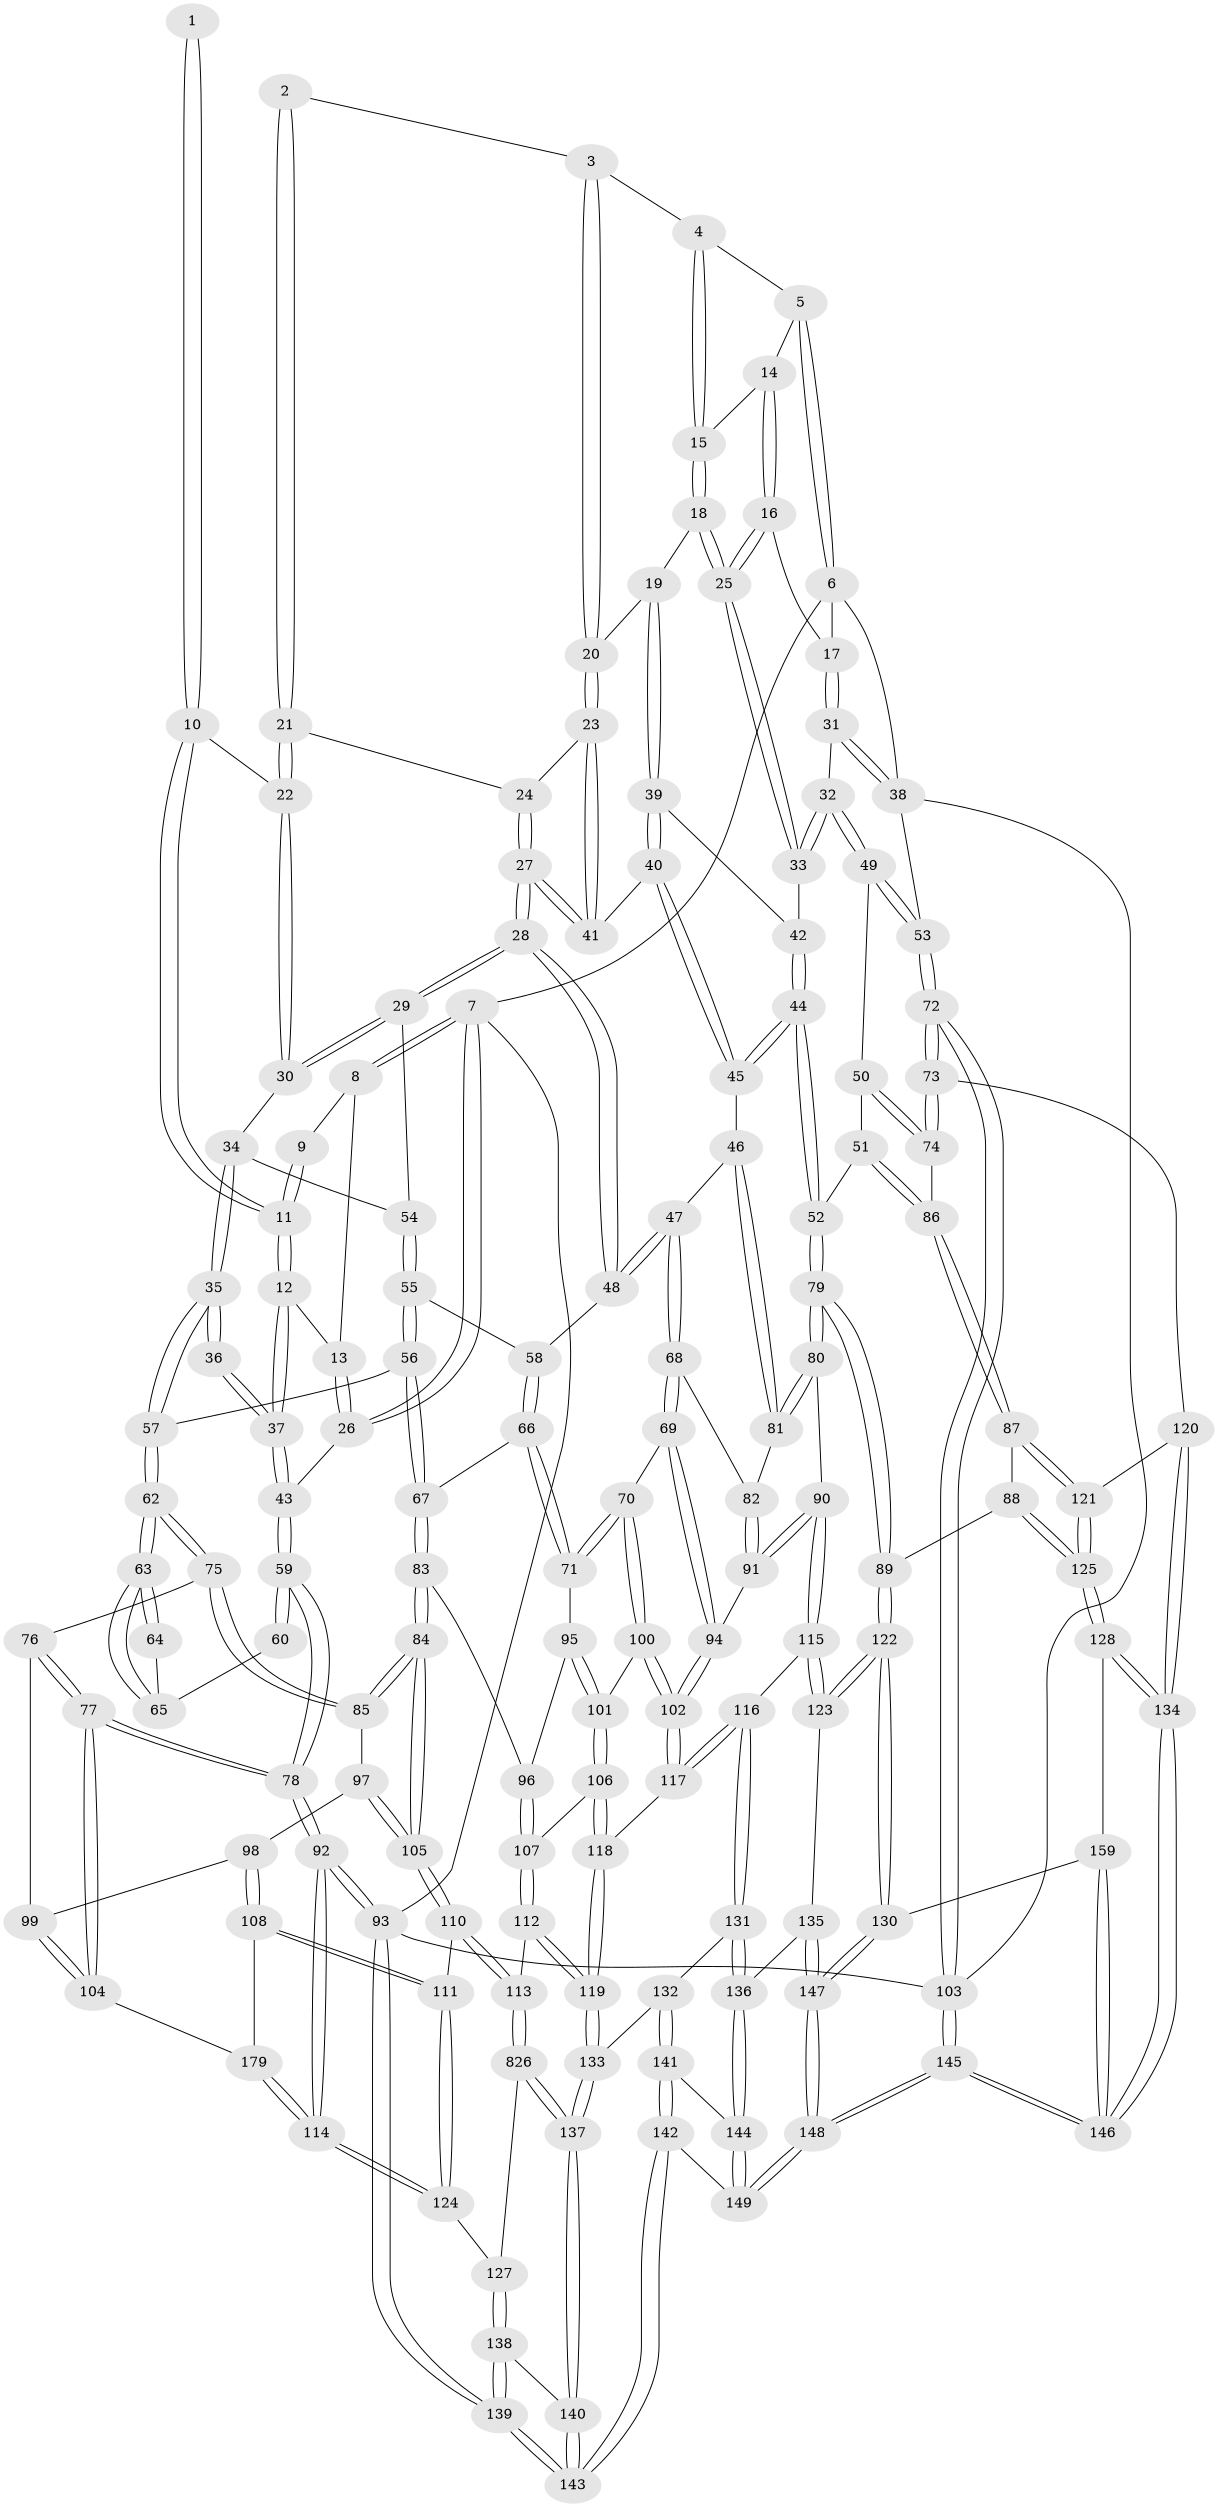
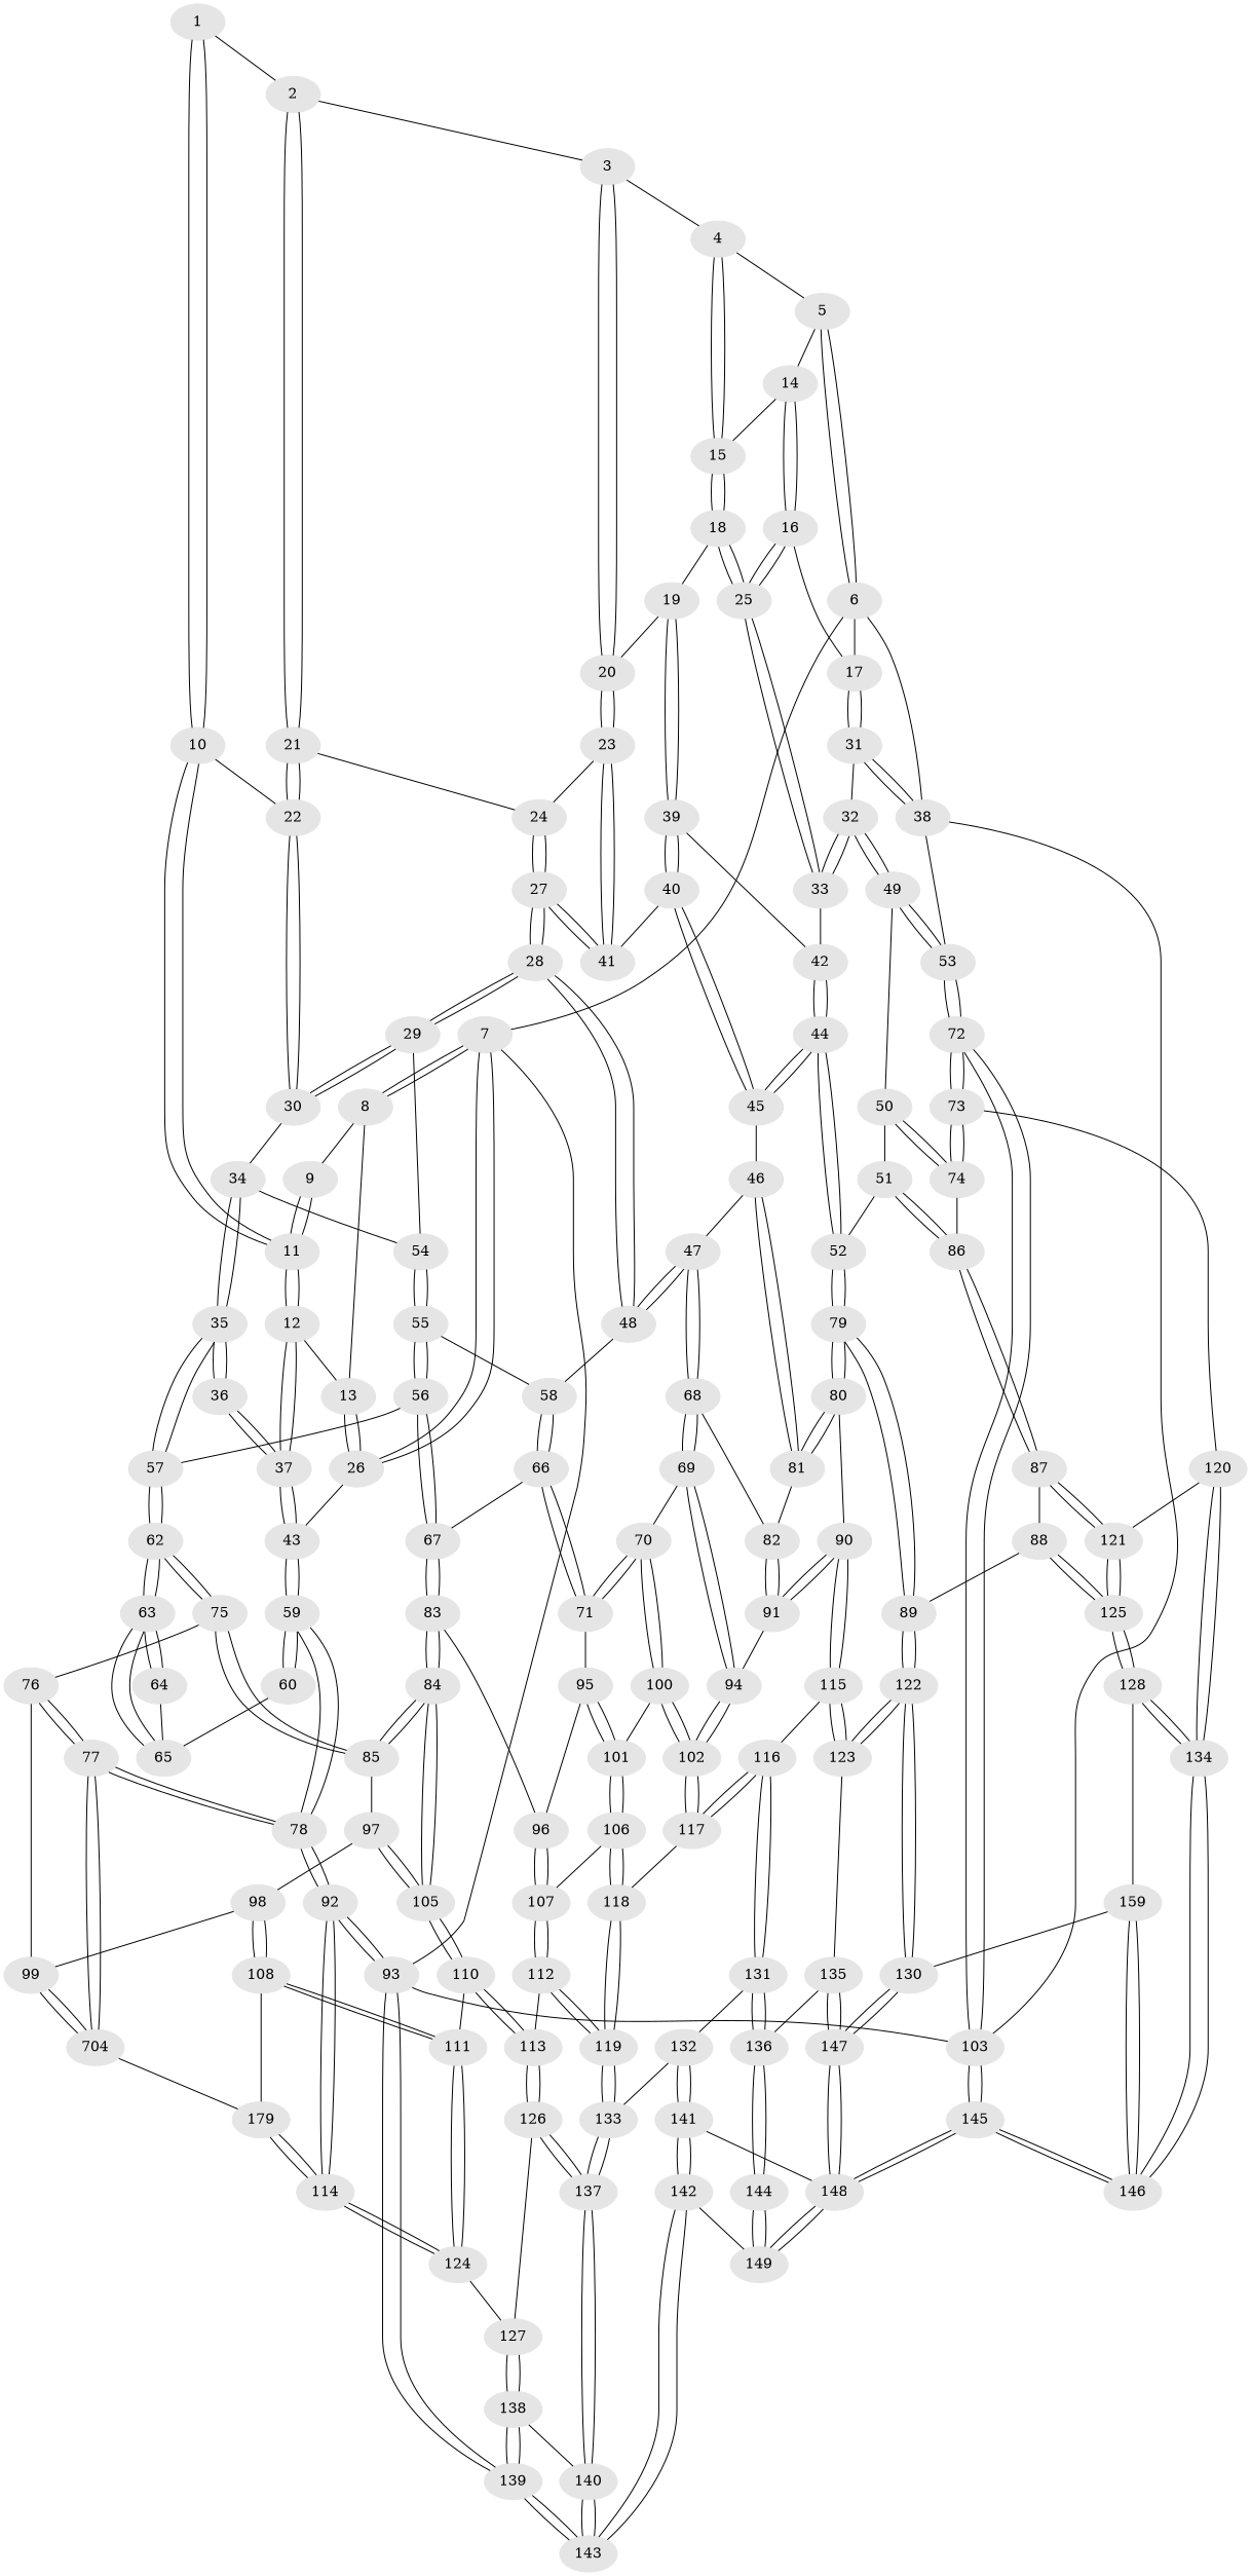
  graph {
    node [color=gray90 style=filled]
    1
    2
    10
    3
    21
    11
    22
    4
    20
    24
    5
    15
    23
    6
    14
    18
    7
    17
    38
    16
    8
    26
    93
    31
    53
    103
    9
    13
    43
    139
    12
    30
    37
    25
    19
    33
    32
    39
    42
    40
    41
    27
    34
    28
    59
    29
    48
    54
    58
    55
    35
    49
    50
    44
    36
    57
    62
    72
    145
    45
    46
    52
    60
    78
    79
    47
    81
    68
    82
    69
    66
    51
    74
    86
    87
    80
    89
    73
    56
    67
    83
    63
    75
    71
    65
    92
    64
    76
    85
    95
    84
    96
    70
    94
    91
    100
    102
    101
    120
    121
    134
    77
    99
    97
-   104
+   104 [label=704]
    n106 [label=179]
    114
    90
    122
    115
    105
    107
    110
    98
    88
    125
    128
    123
    130
    116
    124
    143
    117
    106
    112
    108
    111
    118
    146
    148
    113
    119
-   126 [label=826]
+   126
    127
    133
    137
    131
    135
    132
    136
    147
    138
    n143 [label=159]
    140
    141
    144
    142
    149
+   1 -- 2
    1 -- 10
    1 -- 10
    2 -- 3
    2 -- 21
    2 -- 21
    10 -- 11
    10 -- 11
    10 -- 22
    3 -- 4
    3 -- 20
    3 -- 20
    21 -- 22
    21 -- 22
    21 -- 24
    11 -- 12
    11 -- 12
    22 -- 30
    22 -- 30
    4 -- 5
    4 -- 15
    4 -- 15
    20 -- 23
    20 -- 23
    24 -- 27
    24 -- 27
    5 -- 6
    5 -- 6
    5 -- 14
    15 -- 18
    15 -- 18
    23 -- 24
    23 -- 41
    23 -- 41
    6 -- 7
    6 -- 17
    6 -- 38
    14 -- 15
    14 -- 16
    14 -- 16
    18 -- 25
    18 -- 25
    18 -- 19
    7 -- 8
    7 -- 8
    7 -- 26
    7 -- 26
    7 -- 93
    17 -- 31
    17 -- 31
    38 -- 53
    38 -- 103
    16 -- 17
    16 -- 25
    16 -- 25
    8 -- 9
    8 -- 13
    26 -- 43
    93 -- 103
    93 -- 139
    93 -- 139
    31 -- 38
    31 -- 38
    31 -- 32
    53 -- 72
    53 -- 72
    103 -- 145
    103 -- 145
    9 -- 11
    9 -- 11
    13 -- 26
    13 -- 26
    43 -- 59
    43 -- 59
    139 -- 143
    139 -- 143
    12 -- 13
    12 -- 37
    12 -- 37
    30 -- 34
    37 -- 43
    37 -- 43
    25 -- 33
    25 -- 33
    19 -- 20
    19 -- 39
    19 -- 39
    33 -- 42
    32 -- 33
    32 -- 33
    32 -- 49
    32 -- 49
    39 -- 42
    39 -- 40
    39 -- 40
    42 -- 44
    42 -- 44
    40 -- 41
    40 -- 45
    40 -- 45
    27 -- 41
    27 -- 41
    27 -- 28
    27 -- 28
    34 -- 54
    34 -- 35
    34 -- 35
    28 -- 29
    28 -- 29
    28 -- 48
    28 -- 48
    59 -- 60
    59 -- 60
    59 -- 78
    59 -- 78
    29 -- 30
    29 -- 30
    29 -- 54
    48 -- 58
    54 -- 55
    54 -- 55
    58 -- 66
    58 -- 66
    55 -- 58
    55 -- 56
    55 -- 56
    35 -- 36
    35 -- 36
    35 -- 57
    35 -- 57
    49 -- 53
    49 -- 53
    49 -- 50
    50 -- 51
    50 -- 74
    50 -- 74
    44 -- 45
    44 -- 45
    44 -- 52
    44 -- 52
    36 -- 37
    36 -- 37
    57 -- 62
    57 -- 62
    62 -- 63
    62 -- 63
    62 -- 75
    62 -- 75
    72 -- 103
    72 -- 103
    72 -- 73
    72 -- 73
    145 -- 146
    145 -- 146
    145 -- 148
    145 -- 148
    45 -- 46
    46 -- 47
    46 -- 81
    46 -- 81
    52 -- 79
    52 -- 79
    60 -- 65
    78 -- 92
    78 -- 92
    79 -- 80
    79 -- 80
    79 -- 89
    79 -- 89
    47 -- 48
    47 -- 48
    47 -- 68
    47 -- 68
    81 -- 82
    68 -- 82
    68 -- 69
    68 -- 69
    82 -- 91
    82 -- 91
    69 -- 70
    69 -- 94
    69 -- 94
    66 -- 67
    66 -- 71
    66 -- 71
    51 -- 52
    51 -- 86
    51 -- 86
    74 -- 86
    86 -- 87
    86 -- 87
    87 -- 121
    87 -- 121
    87 -- 88
    80 -- 81
    80 -- 81
    80 -- 90
    89 -- 122
    89 -- 122
    73 -- 74
    73 -- 74
    73 -- 120
    56 -- 57
    56 -- 67
    56 -- 67
    67 -- 83
    67 -- 83
    83 -- 84
    83 -- 84
    83 -- 96
    63 -- 65
    63 -- 65
    63 -- 64
    63 -- 64
    75 -- 76
    75 -- 85
    75 -- 85
    71 -- 95
    92 -- 93
    92 -- 93
    92 -- 114
    92 -- 114
    64 -- 65
    76 -- 77
    76 -- 77
    76 -- 99
    85 -- 97
    95 -- 96
    95 -- 101
    95 -- 101
    84 -- 85
    84 -- 85
    84 -- 105
    84 -- 105
    96 -- 107
    96 -- 107
    70 -- 71
    70 -- 71
    70 -- 100
    70 -- 100
    94 -- 102
    94 -- 102
    91 -- 94
    100 -- 102
    100 -- 102
    100 -- 101
    102 -- 117
    102 -- 117
    101 -- 106
    101 -- 106
    120 -- 121
    120 -- 134
    120 -- 134
    121 -- 125
    121 -- 125
    134 -- 146
    134 -- 146
    77 -- 78
    77 -- 78
    77 -- 104
    77 -- 104
    99 -- 104
    99 -- 104
    97 -- 105
    97 -- 105
    97 -- 98
    104 -- n106
    n106 -- 114
    n106 -- 114
    114 -- 124
    114 -- 124
    90 -- 91
    90 -- 91
    90 -- 115
    90 -- 115
    122 -- 123
    122 -- 123
    122 -- 130
    122 -- 130
    115 -- 123
    115 -- 123
    115 -- 116
    105 -- 110
    105 -- 110
    107 -- 112
    107 -- 112
    110 -- 111
    110 -- 113
    110 -- 113
    98 -- 99
    98 -- 108
    98 -- 108
    88 -- 89
    88 -- 125
    88 -- 125
    125 -- 128
    125 -- 128
    128 -- 134
    128 -- 134
    128 -- n143
    123 -- 135
    130 -- 147
    130 -- 147
    116 -- 117
    116 -- 117
    116 -- 131
    116 -- 131
    124 -- 127
    117 -- 118
    106 -- 107
    106 -- 118
    106 -- 118
    112 -- 113
    112 -- 119
    112 -- 119
    108 -- n106
    108 -- 111
    108 -- 111
    111 -- 124
    111 -- 124
    118 -- 119
    118 -- 119
    148 -- 149
    148 -- 149
    113 -- 126
    113 -- 126
    119 -- 133
    119 -- 133
    126 -- 127
    126 -- 137
    126 -- 137
    127 -- 138
    127 -- 138
    133 -- 137
    133 -- 137
    137 -- 140
    137 -- 140
    131 -- 132
    131 -- 136
    131 -- 136
    135 -- 136
    135 -- 147
    135 -- 147
    132 -- 133
    132 -- 141
    132 -- 141
    136 -- 144
    136 -- 144
    147 -- 148
    147 -- 148
    138 -- 139
    138 -- 139
    138 -- 140
    n143 -- 130
    n143 -- 146
    n143 -- 146
    140 -- 143
    140 -- 143
-   141 -- 144
+   141 -- 148
    141 -- 142
    141 -- 142
    144 -- 149
    144 -- 149
    142 -- 143
    142 -- 143
    142 -- 149
  }
